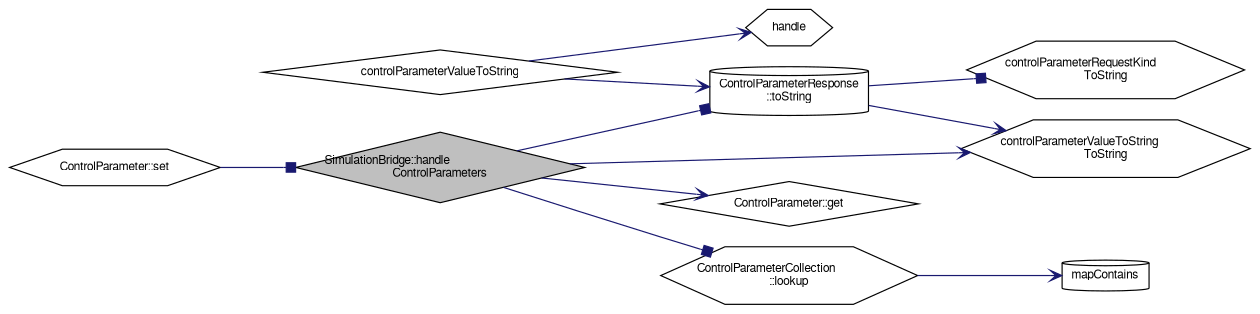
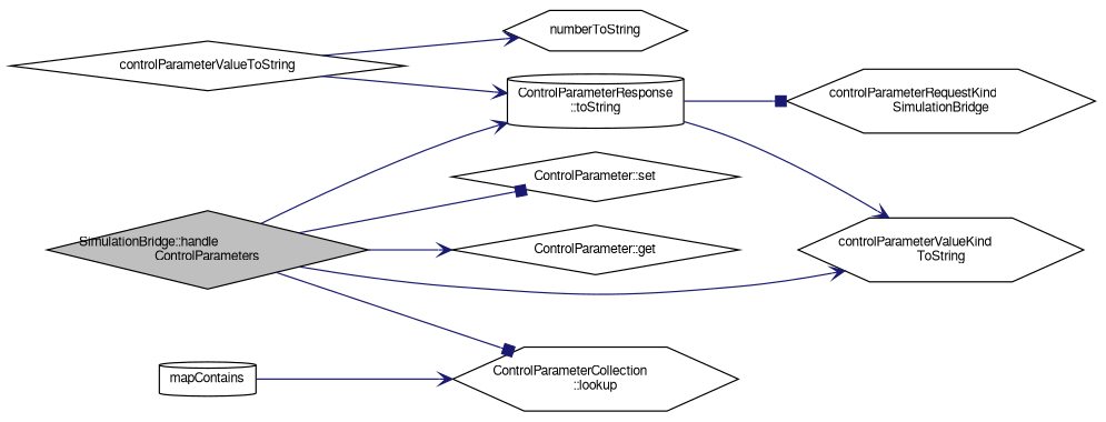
  digraph {
    rankdir=LR
    node [color=black fillcolor=white fontname=FreeSans fontsize=10 shape=hexagon style=filled]
    edge [arrowhead=vee color=midnightblue fontname=FreeSans fontsize=10 labelfontname=FreeSans labelfontsize=10 style=solid]
    n1 [fillcolor=grey75 fontcolor=black height=0.2 label="SimulationBridge::handle\lControlParameters" shape=diamond width=0.4]
-   n2 [height=0.2 label="controlParameterValueToString\lToString" width=0.4]
+   n2 [height=0.2 label="controlParameterValueKind\lToString" width=0.4]
    n3 [height=0.2 label="ControlParameter::get" shape=diamond width=0.4]
    n4 [height=0.2 label="ControlParameterCollection\l::lookup" width=0.4]
-   n5 [height=0.2 label="ControlParameter::set" width=0.4]
+   n5 [height=0.2 label="ControlParameter::set" shape=diamond width=0.4]
    n6 [height=0.2 label="ControlParameterResponse\l::toString" shape=cylinder width=0.4]
    n7 [height=0.2 label=mapContains shape=cylinder width=0.4]
-   n8 [height=0.2 label="controlParameterRequestKind\lToString" width=0.4]
+   n8 [height=0.2 label="controlParameterRequestKind\lSimulationBridge" width=0.4]
    n9 [height=0.2 label=controlParameterValueToString shape=diamond width=0.4]
-   n10 [height=0.2 label=handle width=0.4]
+   n10 [height=0.2 label=numberToString width=0.4]
    n1 -> n2
    n1 -> n3
    n1 -> n4 [arrowhead=box]
-   n5 -> n1 [arrowhead=box]
-   n1 -> n6 [arrowhead=box]
-   n4 -> n7
+   n1 -> n5 [arrowhead=box]
+   n1 -> n6
+   n7 -> n4
    n6 -> n2
    n6 -> n8 [arrowhead=box]
    n9 -> n6
    n9 -> n10
  }
